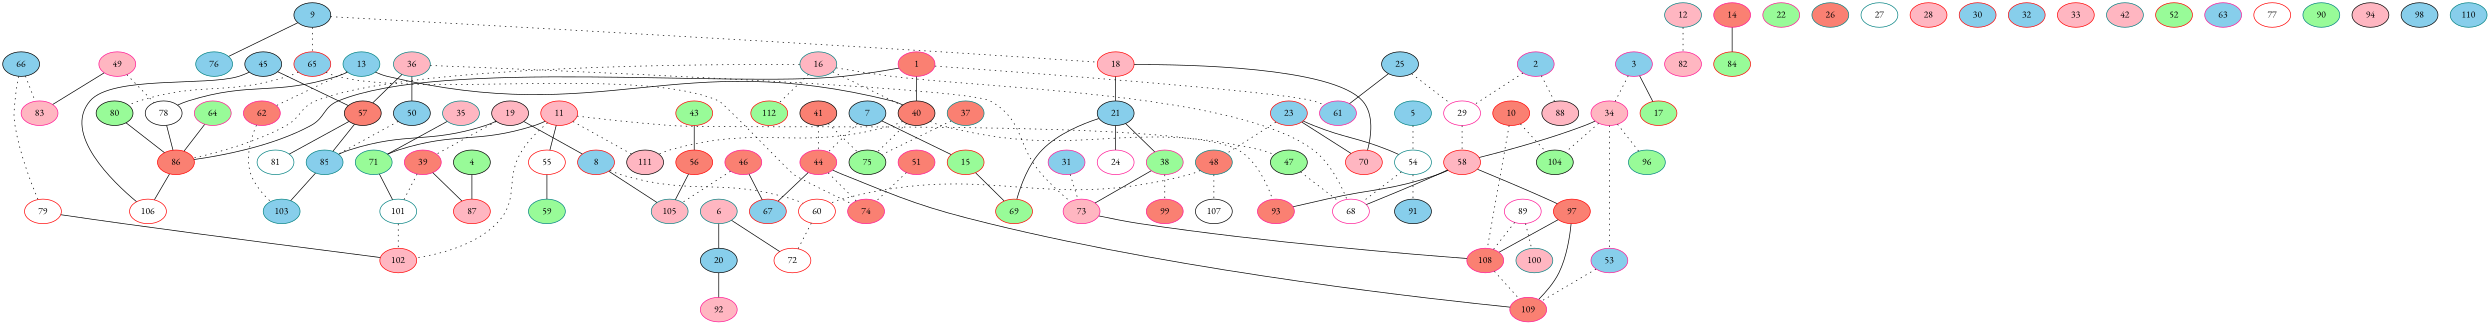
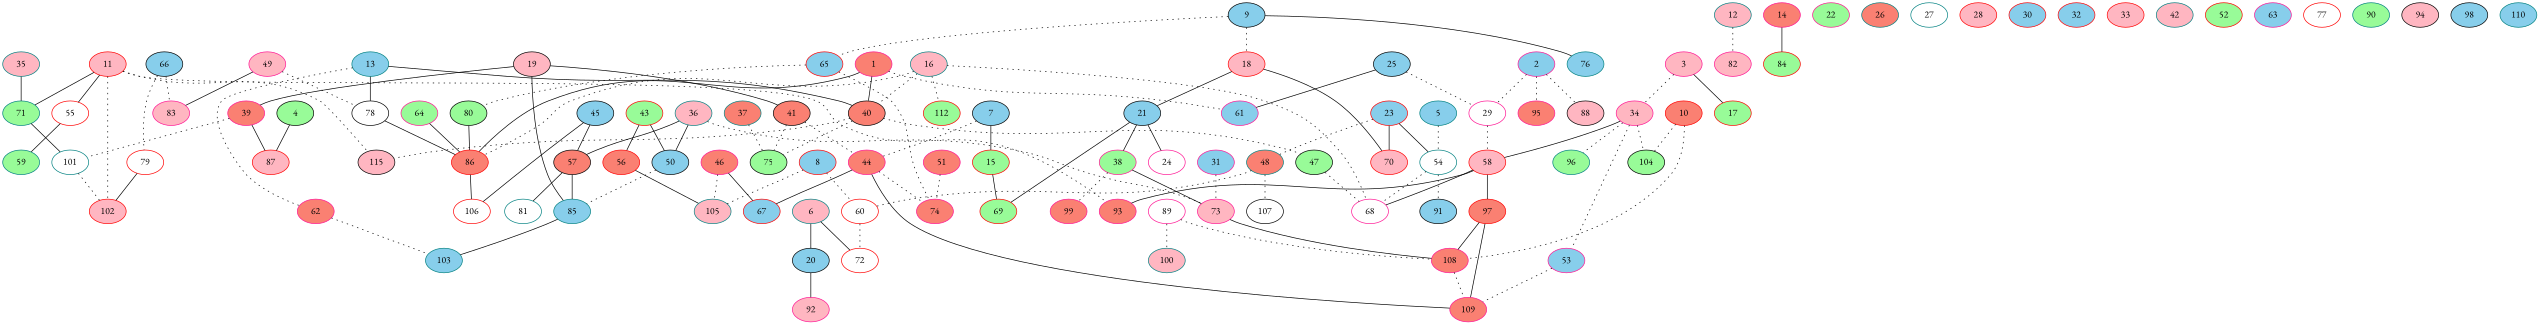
  graph {
    fontname="EB Garamond"
    node [color=deeppink fillcolor=skyblue fontname="EB Garamond" style=filled]
    edge [fontname="EB Garamond" style=dotted]
    1 [fillcolor=salmon]
    40 [color=black fillcolor=salmon]
    61
    86 [color=red fillcolor=salmon]
-   111 [color=black fillcolor=lightpink]
+   111 [color=black fillcolor=lightpink label=115]
    75 [color=black fillcolor=palegreen]
    47 [color=black fillcolor=palegreen]
    106 [color=red fillcolor=white]
    2
    29 [fillcolor=white]
    88 [color=black fillcolor=lightpink]
+   95 [fillcolor=salmon]
    58 [color=red fillcolor=lightpink]
    17 [color=red fillcolor=palegreen]
-   3
+   3 [fillcolor=lightpink]
    34 [fillcolor=lightpink]
    104 [color=black fillcolor=palegreen]
    53
    96 [color=teal fillcolor=palegreen]
    4 [color=black fillcolor=palegreen]
    87 [color=red fillcolor=lightpink]
    5 [color=teal]
    54 [color=teal fillcolor=white]
    68 [fillcolor=white]
    91 [color=black]
    6 [color=teal fillcolor=lightpink]
    20 [color=black]
    72 [color=red fillcolor=white]
    92 [fillcolor=lightpink]
    7 [color=black]
    15 [color=red fillcolor=palegreen]
    44 [fillcolor=salmon]
    69 [color=red fillcolor=palegreen]
    67 [color=red]
    74 [fillcolor=salmon]
    109 [fillcolor=salmon]
    8 [color=red]
    60 [color=red fillcolor=white]
    105 [color=teal fillcolor=lightpink]
    9 [color=black]
    18 [color=red fillcolor=lightpink]
    65 [color=red]
    76 [color=teal]
    21 [color=black]
    70 [color=red fillcolor=lightpink]
    80 [color=black fillcolor=palegreen]
    10 [color=red fillcolor=salmon]
    108 [fillcolor=salmon]
    11 [color=red fillcolor=lightpink]
    55 [color=red fillcolor=white]
    71 [color=teal fillcolor=palegreen]
    93 [fillcolor=salmon]
    102 [color=red fillcolor=lightpink]
    59 [color=teal fillcolor=palegreen]
    101 [color=teal fillcolor=white]
    12 [color=teal fillcolor=lightpink]
    82 [fillcolor=lightpink]
    13 [color=teal]
    62 [fillcolor=salmon]
    78 [color=black fillcolor=white]
    103 [color=teal]
    14 [fillcolor=salmon]
    84 [color=red fillcolor=palegreen]
    16 [color=teal fillcolor=lightpink]
    112 [color=red fillcolor=palegreen]
    24 [fillcolor=white]
    38 [fillcolor=palegreen]
    19 [color=black fillcolor=lightpink]
    39 [fillcolor=salmon]
    41 [color=black fillcolor=salmon]
    85 [color=teal]
    73 [fillcolor=lightpink]
    99 [fillcolor=salmon]
    22 [fillcolor=palegreen]
    23 [color=red]
    48 [color=teal fillcolor=salmon]
    107 [color=black fillcolor=white]
    25 [color=black]
    26 [color=teal fillcolor=salmon]
    27 [color=teal fillcolor=white]
    28 [color=red fillcolor=lightpink]
    97 [color=red fillcolor=salmon]
    30 [color=red]
    31
    32 [color=red]
    33 [color=red fillcolor=lightpink]
    35 [color=teal fillcolor=lightpink]
    36 [color=teal fillcolor=lightpink]
    50 [color=black]
    57 [color=black fillcolor=salmon]
    81 [color=teal fillcolor=white]
    37 [color=teal fillcolor=salmon]
    42 [color=teal fillcolor=lightpink]
    43 [color=red fillcolor=palegreen]
    56 [color=red fillcolor=salmon]
    45 [color=black]
    46 [fillcolor=salmon]
    49 [fillcolor=lightpink]
    83 [fillcolor=lightpink]
    51 [fillcolor=salmon]
    52 [color=red fillcolor=palegreen]
    63
    64 [fillcolor=palegreen]
    66 [color=black]
    79 [color=red fillcolor=white]
    77 [color=red fillcolor=white]
    89 [fillcolor=white]
    100 [color=teal fillcolor=lightpink]
    90 [color=teal fillcolor=palegreen]
    94 [color=black fillcolor=lightpink]
    98 [color=black]
    110 [color=teal]
    1 -- 40 [style=solid]
    1 -- 61
    1 -- 86 [style=solid]
    40 -- 111
    40 -- 75
    40 -- 47
    86 -- 106 [style=solid]
    47 -- 68
    2 -- 29
    2 -- 88
+   2 -- 95
    29 -- 58
    58 -- 68 [style=solid]
    58 -- 93 [style=solid]
    58 -- 97 [style=solid]
    3 -- 17 [style=solid]
    3 -- 34
    34 -- 58 [style=solid]
    34 -- 104
    34 -- 53
    34 -- 96
    53 -- 109
    4 -- 87 [style=solid]
    5 -- 54
    54 -- 68
    54 -- 91
    6 -- 20 [style=solid]
    6 -- 72 [style=solid]
    20 -- 92 [style=solid]
    7 -- 15 [style=solid]
    7 -- 44
    15 -- 69 [style=solid]
    44 -- 67 [style=solid]
    44 -- 74
    44 -- 109 [style=solid]
    8 -- 60
-   8 -- 105 [style=solid]
+   8 -- 105
    60 -- 72
    9 -- 18
    9 -- 65
    9 -- 76 [style=solid]
    18 -- 21 [style=solid]
    18 -- 70 [style=solid]
    65 -- 74
    65 -- 80
    21 -- 69 [style=solid]
    21 -- 24 [style=solid]
    21 -- 38 [style=solid]
    80 -- 86 [style=solid]
    10 -- 104
    10 -- 108
    108 -- 109
    11 -- 111
    11 -- 55 [style=solid]
    11 -- 71 [style=solid]
    11 -- 93
    11 -- 102
    55 -- 59 [style=solid]
    71 -- 101 [style=solid]
    101 -- 102
    12 -- 82
    13 -- 40 [style=solid]
    13 -- 62
    13 -- 78 [style=solid]
    62 -- 103
    78 -- 86 [style=solid]
    14 -- 84 [style=solid]
    16 -- 40
    16 -- 86
    16 -- 68
    16 -- 112
    38 -- 73 [style=solid]
    38 -- 99
-   19 -- 39
-   19 -- 8 [style=solid]
+   19 -- 39 [style=solid]
+   19 -- 41 [style=solid]
    19 -- 85 [style=solid]
    39 -- 87 [style=solid]
    39 -- 101
    41 -- 75
    41 -- 44
    85 -- 103 [style=solid]
    73 -- 108 [style=solid]
    23 -- 54 [style=solid]
    23 -- 70 [style=solid]
    23 -- 48
    48 -- 60
    48 -- 107
    25 -- 61 [style=solid]
    25 -- 29
    97 -- 109 [style=solid]
    97 -- 108 [style=solid]
    31 -- 73
    35 -- 71 [style=solid]
    36 -- 73
    36 -- 50 [style=solid]
    36 -- 57 [style=solid]
    50 -- 85
    57 -- 85 [style=solid]
    57 -- 81 [style=solid]
    37 -- 75
+   43 -- 50 [style=solid]
    43 -- 56 [style=solid]
    56 -- 105 [style=solid]
    45 -- 106 [style=solid]
    45 -- 57 [style=solid]
    46 -- 67 [style=solid]
    46 -- 105
    49 -- 78
    49 -- 83 [style=solid]
    51 -- 74
    64 -- 86 [style=solid]
    66 -- 83
    66 -- 79
    79 -- 102 [style=solid]
    89 -- 108
    89 -- 100
  }
